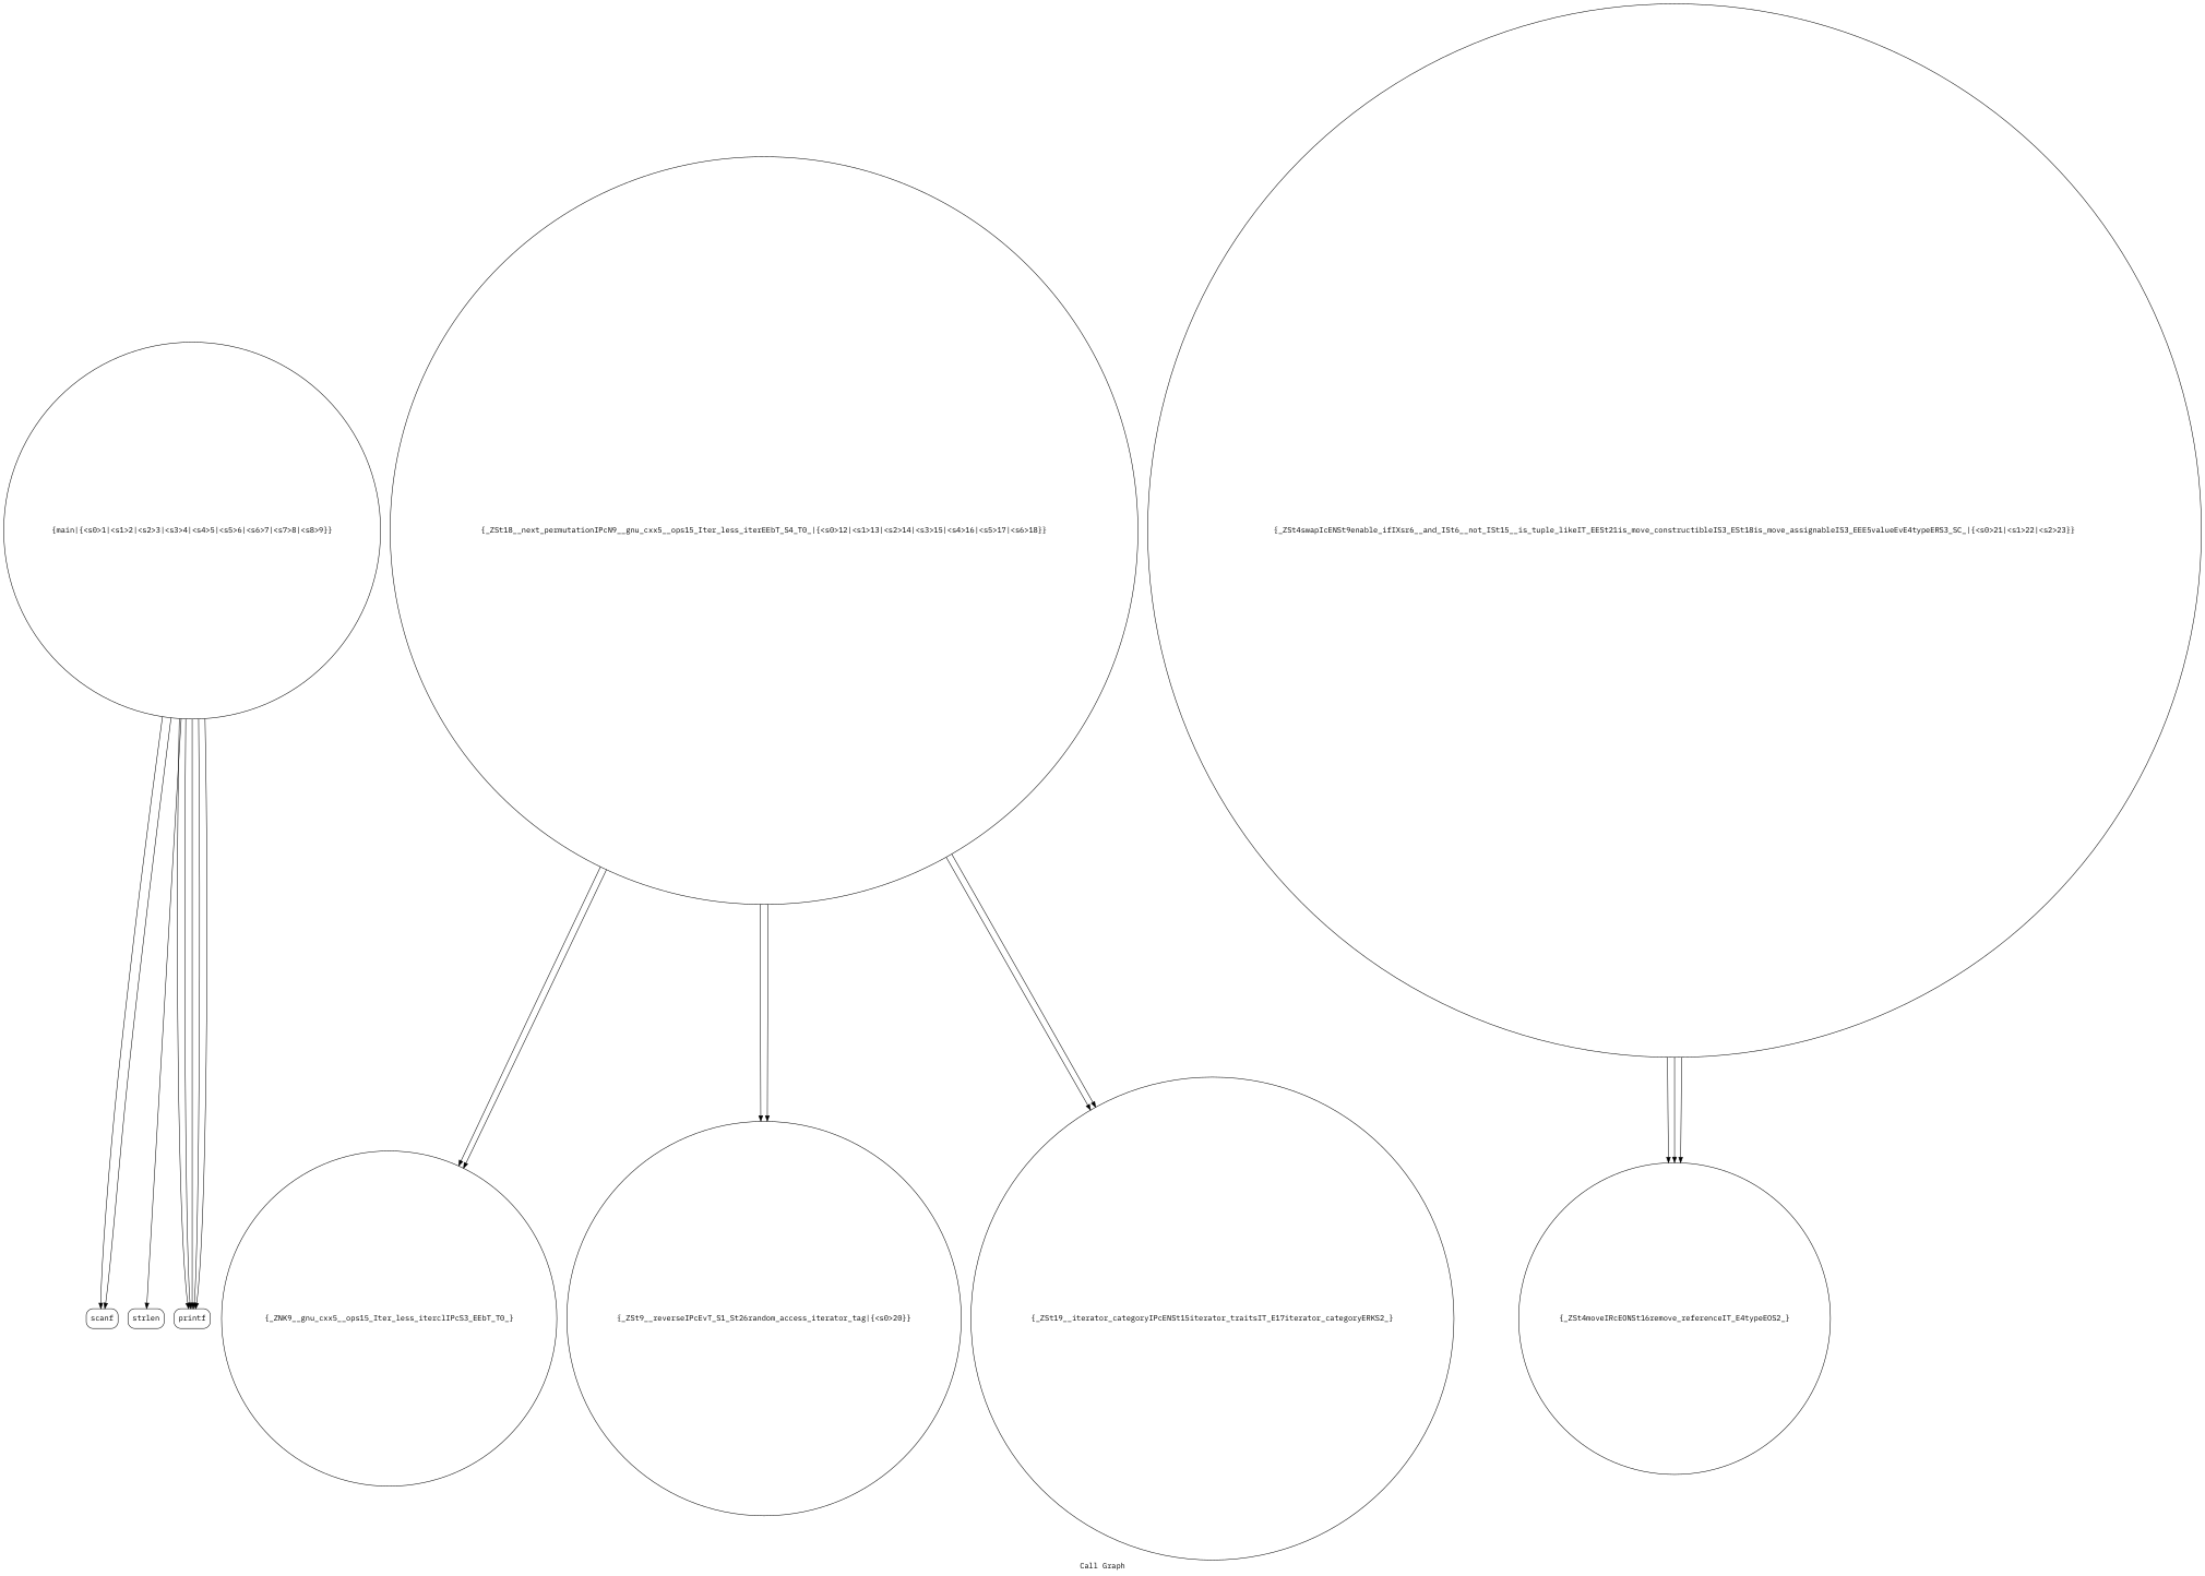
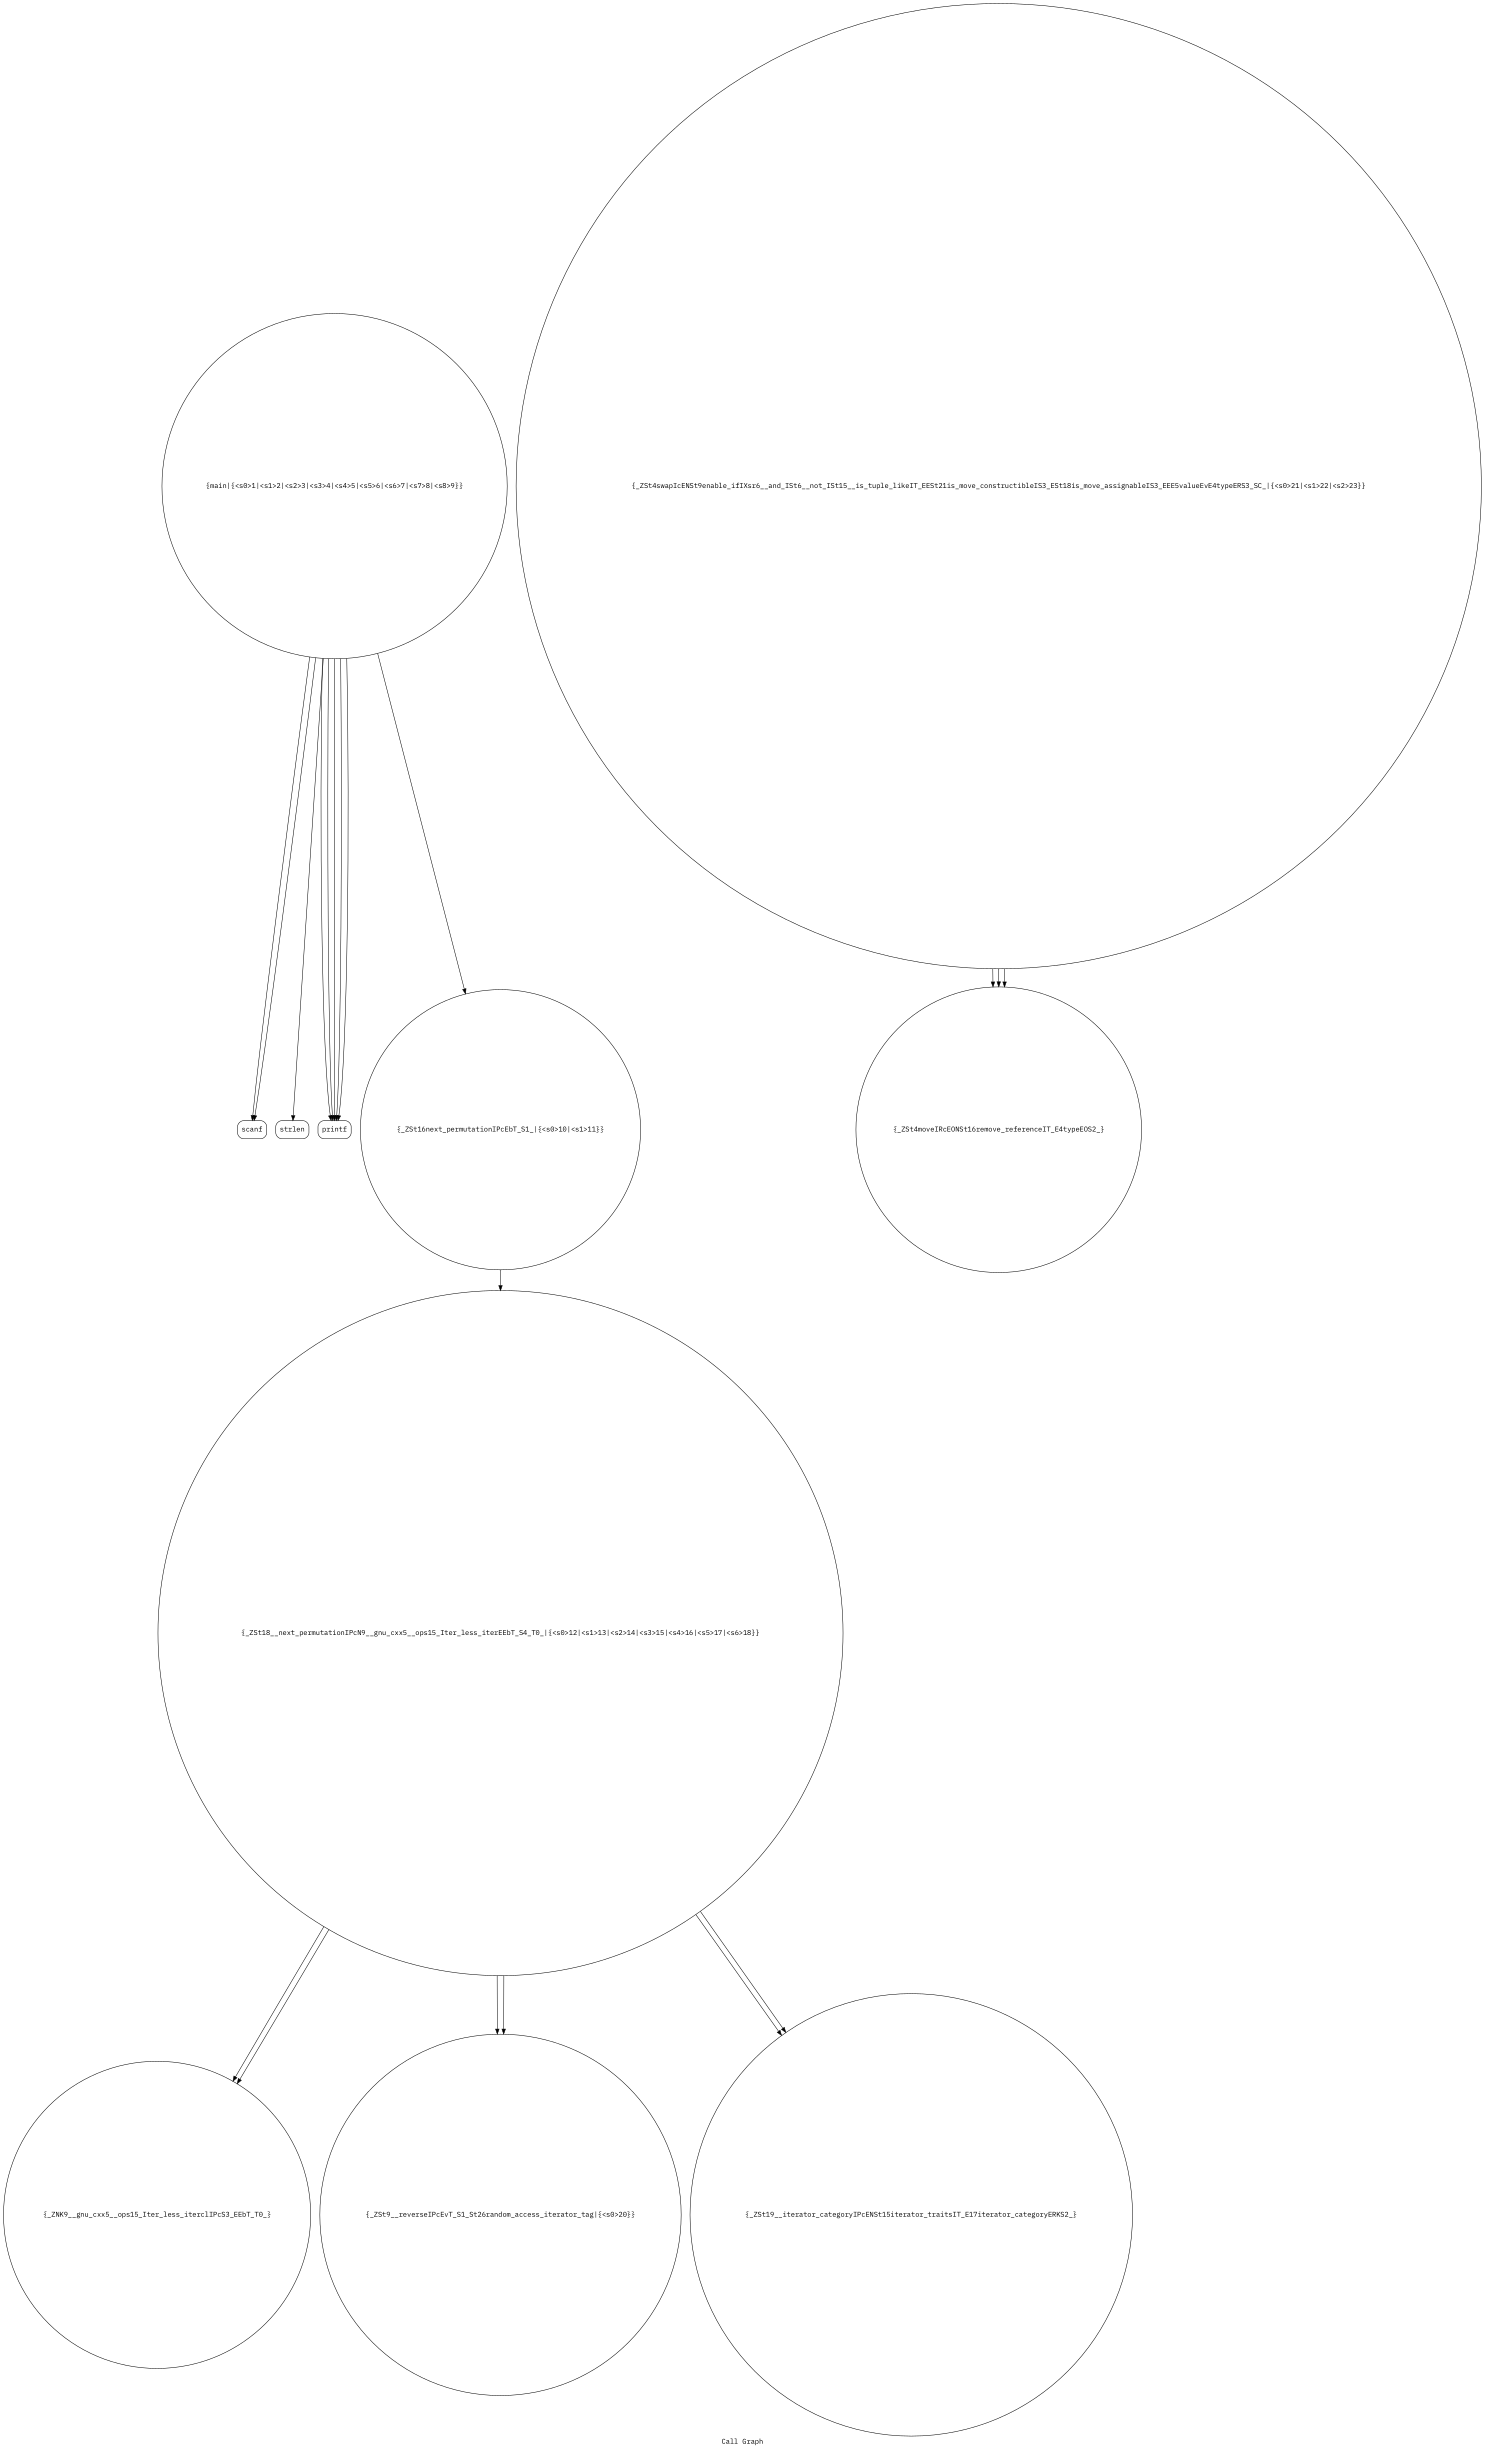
  digraph {
    fontname="IBM Plex Mono"
    label="Call Graph"
    node [fontname="IBM Plex Mono" shape=circle]
    edge [color=black fontname="IBM Plex Mono" tailport=s1]
    n1 [label="{main|{<s0>1|<s1>2|<s2>3|<s3>4|<s4>5|<s5>6|<s6>7|<s7>8|<s8>9}}"]
    n2 [label="{scanf}" shape=Mrecord]
    n3 [label="{strlen}" shape=Mrecord]
    n4 [label="{printf}" shape=Mrecord]
+   n5 [label="{_ZSt16next_permutationIPcEbT_S1_|{<s0>10|<s1>11}}"]
    n6 [label="{_ZSt18__next_permutationIPcN9__gnu_cxx5__ops15_Iter_less_iterEEbT_S4_T0_|{<s0>12|<s1>13|<s2>14|<s3>15|<s4>16|<s5>17|<s6>18}}"]
    n7 [label="{_ZNK9__gnu_cxx5__ops15_Iter_less_iterclIPcS3_EEbT_T0_}"]
    n8 [label="{_ZSt9__reverseIPcEvT_S1_St26random_access_iterator_tag|{<s0>20}}"]
    n9 [label="{_ZSt19__iterator_categoryIPcENSt15iterator_traitsIT_E17iterator_categoryERKS2_}"]
    n10 [label="{_ZSt4swapIcENSt9enable_ifIXsr6__and_ISt6__not_ISt15__is_tuple_likeIT_EESt21is_move_constructibleIS3_ESt18is_move_assignableIS3_EEE5valueEvE4typeERS3_SC_|{<s0>21|<s1>22|<s2>23}}"]
    n11 [label="{_ZSt4moveIRcEONSt16remove_referenceIT_E4typeEOS2_}"]
    n1 -> n2 [tailport=s0]
    n1 -> n2
    n1 -> n3 [tailport=s2]
    n1 -> n4 [tailport=s3]
    n1 -> n4 [tailport=s5]
    n1 -> n4 [tailport=s6]
    n1 -> n4 [tailport=s7]
    n1 -> n4 [tailport=s8]
+   n1 -> n5 [tailport=s4]
+   n5 -> n6
    n6 -> n7 [tailport=s0]
    n6 -> n7
    n6 -> n8 [tailport=s4]
    n6 -> n8 [tailport=s6]
    n6 -> n9 [tailport=s3]
    n6 -> n9 [tailport=s5]
    n10 -> n11 [tailport=s0]
    n10 -> n11
    n10 -> n11 [tailport=s2]
  }
